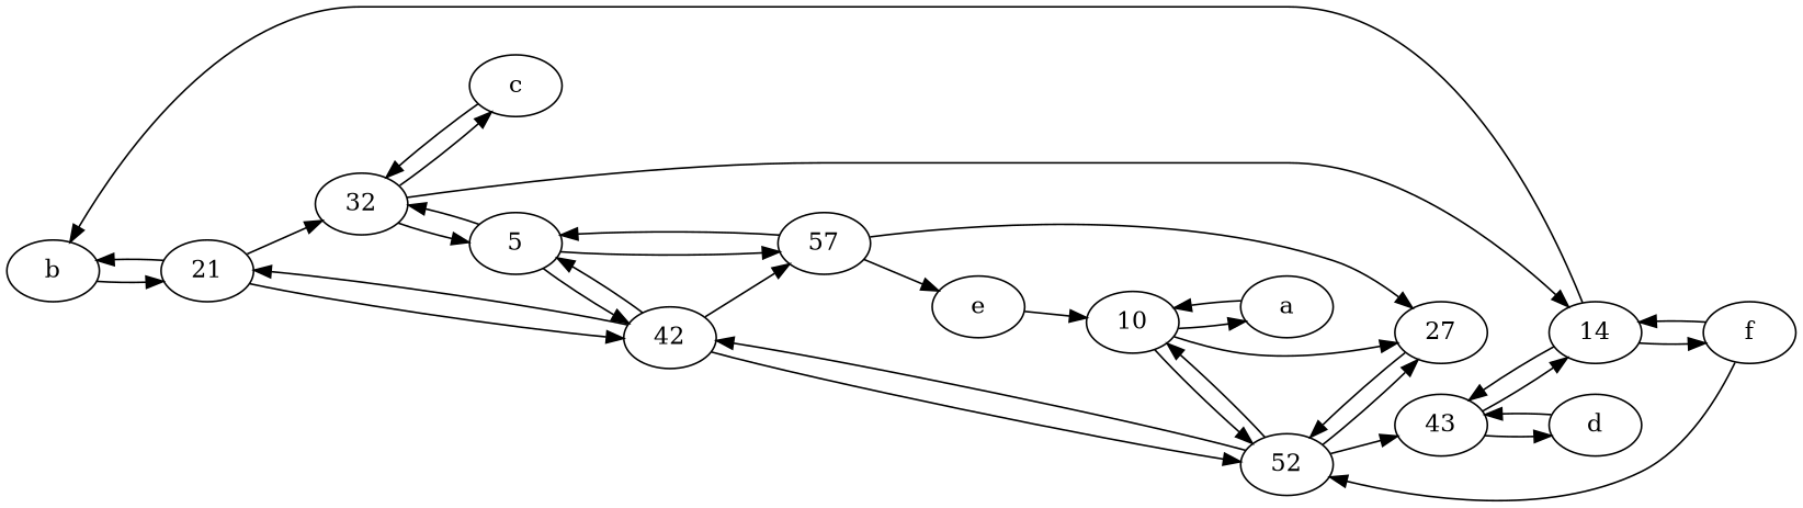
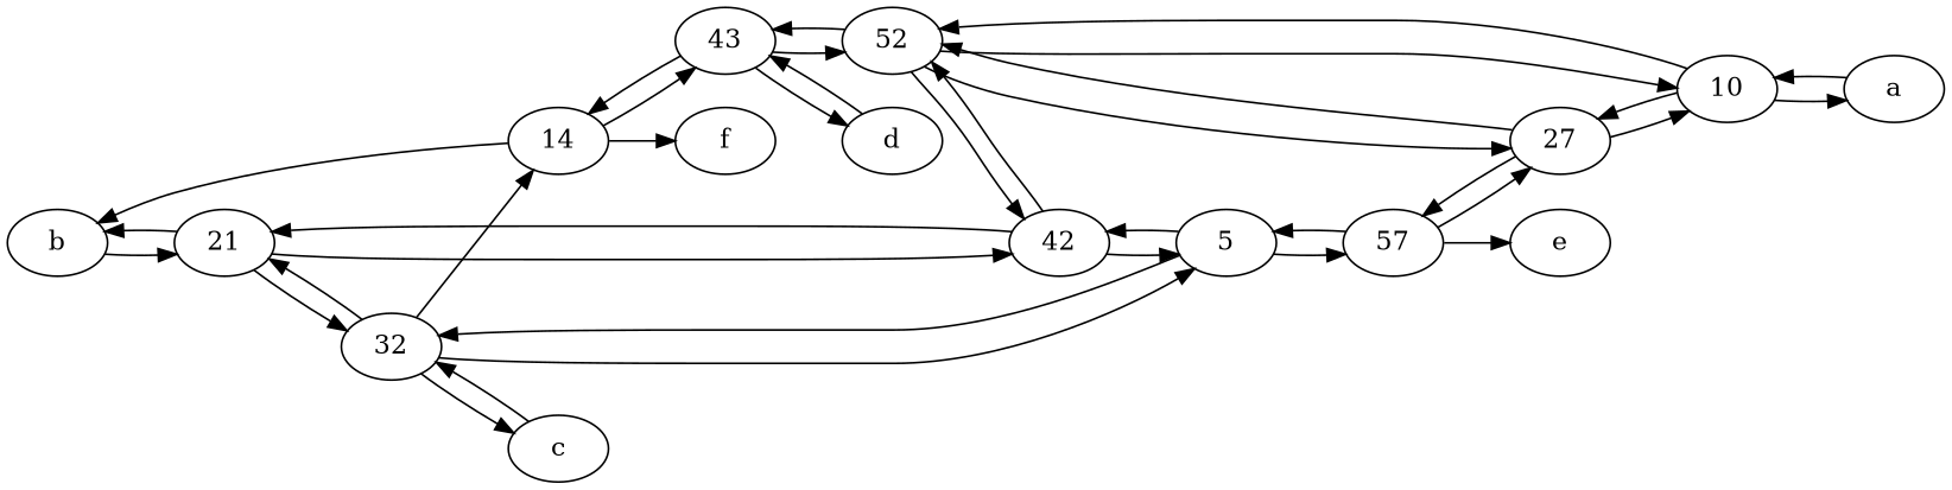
  digraph {
    rankdir=LR
    b
    21
    42
    32
    52
    5
    c
    14
    10
    a
    27
    43
    57
    e
    d
    f
    b -> 21
    21 -> b
    21 -> 42
    21 -> 32
    42 -> 21
    42 -> 52
    42 -> 5
+   32 -> 21
    32 -> 5
    32 -> c
    32 -> 14
    52 -> 42
    52 -> 10
    52 -> 27
    52 -> 43
    5 -> 42
    5 -> 32
    5 -> 57
    c -> 32
    14 -> b
    14 -> 43
    14 -> f
    10 -> 52
    10 -> a
    10 -> 27
    a -> 10
    27 -> 52
-   e -> 10
-   42 -> 57
-   f -> 52
+   27 -> 10
+   27 -> 57
+   43 -> 52
    43 -> 14
    43 -> d
    57 -> 5
    57 -> 27
    57 -> e
    d -> 43
-   f -> 14
  }
